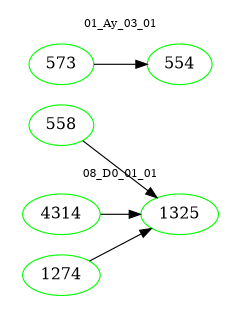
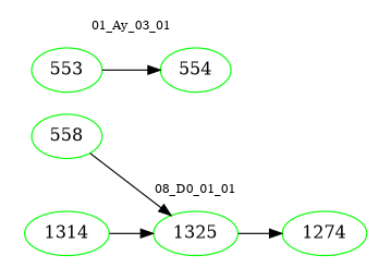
  digraph {
    rankdir=LR
    node [color=green]
    edge [color=black]
    n1 [label=558]
-   n2 [label=573]
+   n2 [label=553]
    n3 [label=554]
-   n4 [label=4314]
+   n4 [label=1314]
    n5 [label=1325]
    n6 [label=1274]
    subgraph cluster_1 {
      color=white
      fontsize=10
      label="01_Ay_03_01"
      n1
      n2
      n3
    }
    subgraph cluster_2 {
      color=white
      fontsize=10
      label="08_D0_01_01"
      n4
      n5
      n6
    }
    n1 -> n5
    n2 -> n3
    n4 -> n5
-   n6 -> n5
+   n5 -> n6
  }
